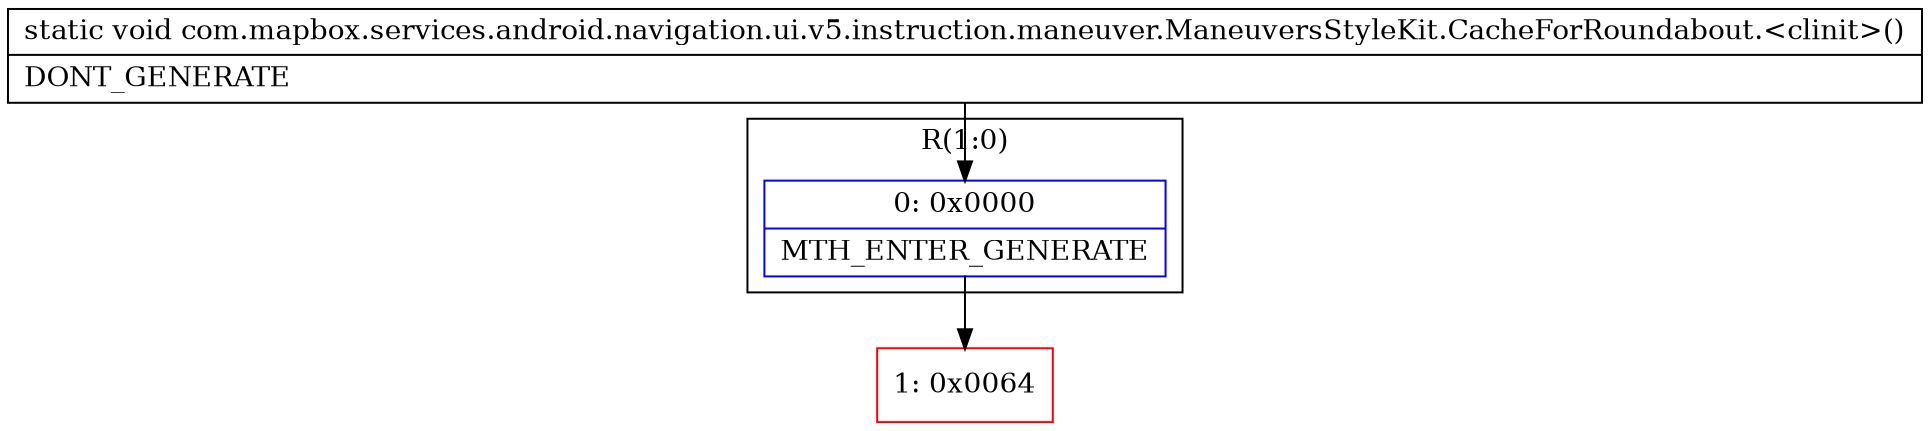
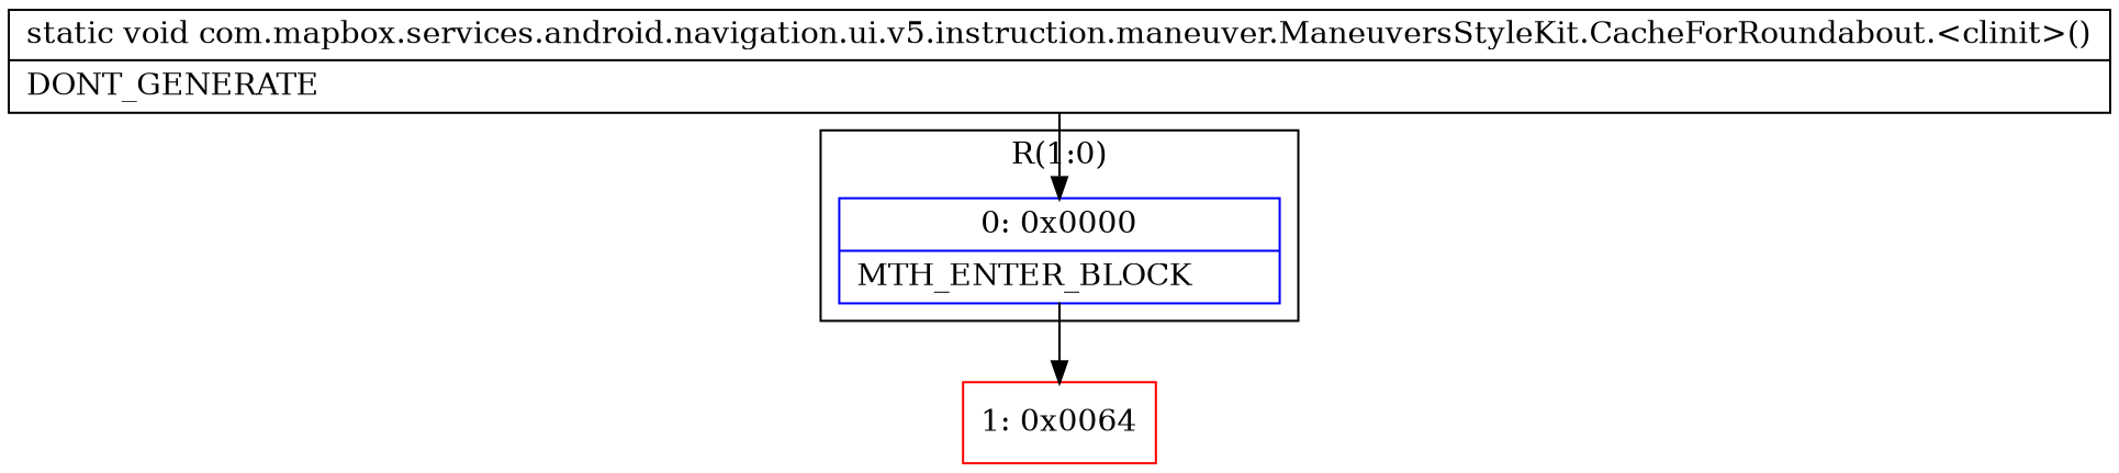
  digraph {
    node [shape=record]
-   n1 [color=blue label="{0\:\ 0x0000|MTH_ENTER_GENERATE\l}"]
+   n1 [color=blue label="{0\:\ 0x0000|MTH_ENTER_BLOCK\l}"]
    n2 [color=red label="{1\:\ 0x0064}"]
    n3 [label="{static void com.mapbox.services.android.navigation.ui.v5.instruction.maneuver.ManeuversStyleKit.CacheForRoundabout.\<clinit\>()  | DONT_GENERATE\l}"]
    subgraph cluster_1 {
      label="R(1:0)"
      n1
    }
    n1 -> n2
    n3 -> n1
  }
